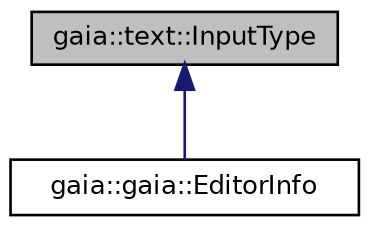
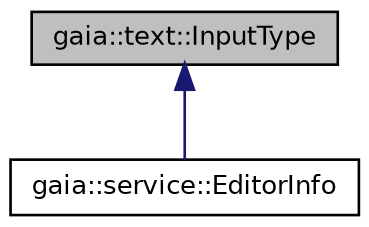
  digraph {
    node [color=black fontname=Helvetica fontsize=10 shape=record style=filled]
    n1 [fillcolor=grey75 fontcolor=black height=0.2 label="gaia::text::InputType" width=0.4]
-   n2 [fillcolor=white height=0.2 label="gaia::gaia::EditorInfo" width=0.4]
+   n2 [fillcolor=white height=0.2 label="gaia::service::EditorInfo" width=0.4]
    n1 -> n2 [color=midnightblue dir=back fontname=Helvetica fontsize=10 labelfontname=Helvetica labelfontsize=10 style=solid]
  }
